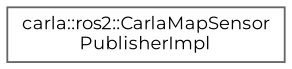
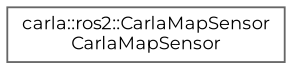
  digraph {
    rankdir=LR
    fontname=Montserrat
-   n1 [color=grey40 fillcolor=white fontname=Montserrat fontsize=10 height=0.2 label="carla::ros2::CarlaMapSensor\lPublisherImpl" shape=box style=filled width=0.4]
+   n1 [color=grey40 fillcolor=white fontname=Montserrat fontsize=10 height=0.2 label="carla::ros2::CarlaMapSensor\lCarlaMapSensor" shape=box style=filled width=0.4]
  }
